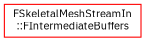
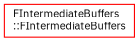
  digraph {
    rankdir=TB
    fontname="IBM Plex Sans"
-   n1 [color=red fillcolor=white fontname="IBM Plex Sans" fontsize=10 height=0.2 label="FSkeletalMeshStreamIn\l::FIntermediateBuffers" shape=box style=filled width=0.4]
+   n1 [color=red fillcolor=white fontname="IBM Plex Sans" fontsize=10 height=0.2 label="FIntermediateBuffers\l::FIntermediateBuffers" shape=box style=filled width=0.4]
  }
